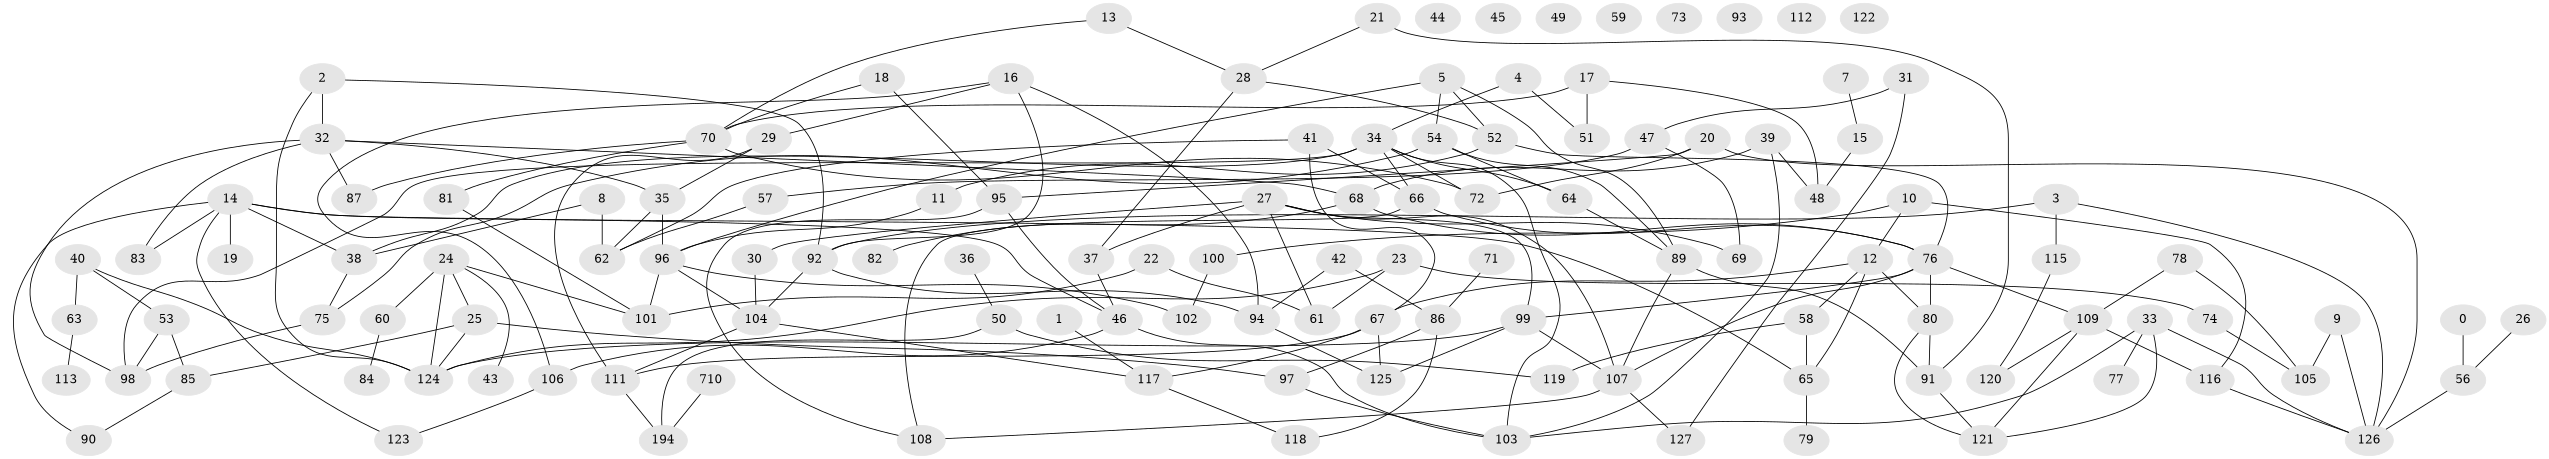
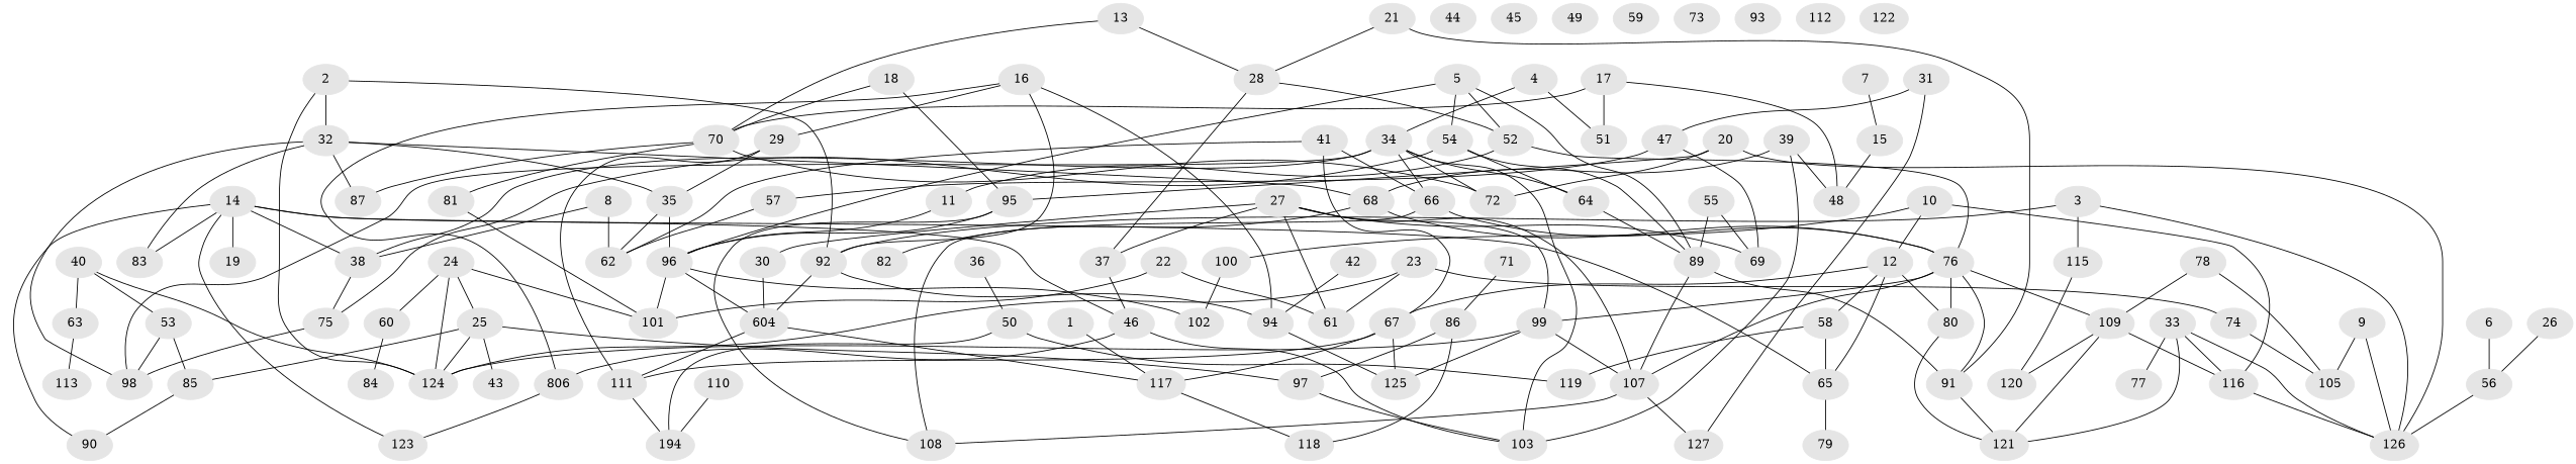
  graph {
    node [color=gray90 style=filled]
    1
    117
    118
    2
    32
    92
    124
    83
    35
    68
    87
    98
    94
-   104
+   104 [label=604]
    3
    115
    126
    120
    4
    34
    51
    38
    72
    103
    64
    66
    5
    52
    54
    89
    96
    11
    76
    75
    91
    107
    101
    102
-   6 [label=0]
+   6
    56
    7
    15
    48
    8
    62
    9
    105
    10
    12
    100
    116
    58
    65
    67
    80
    119
    79
    111
    125
    121
    13
    28
    70
    37
    81
    14
    46
    90
    123
    19
    16
    29
-   106
+   106 [label=806]
    17
    18
    95
    108
    20
    21
    22
    61
    23
    74
    24
    25
    60
    43
    85
    97
    84
    26
    27
    30
    69
    99
    127
    78
    109
    n99 [label=194]
    31
    47
    57
    82
    33
    77
    36
    50
    39
    40
    53
    63
    113
    41
    42
    86
    44
    45
    49
+   55
    59
    71
    73
    93
-   110 [label=710]
+   110
    112
    122
    1 -- 117
    117 -- 118
    2 -- 32
    2 -- 92
    2 -- 124
    32 -- 83
    32 -- 35
    32 -- 68
    32 -- 87
    32 -- 98
    92 -- 94
    92 -- 104
    35 -- 96
    35 -- 62
    68 -- 76
    68 -- 82
    94 -- 125
    104 -- 117
    104 -- 111
    3 -- 92
    3 -- 115
    3 -- 126
    115 -- 120
    4 -- 34
    4 -- 51
    34 -- 98
    34 -- 38
    34 -- 72
    34 -- 103
    34 -- 64
    34 -- 66
    38 -- 75
    64 -- 89
    66 -- 76
    66 -- 108
    5 -- 52
    5 -- 54
    5 -- 89
    5 -- 96
    52 -- 11
    52 -- 76
    54 -- 64
    54 -- 89
    54 -- 75
    89 -- 91
    89 -- 107
    96 -- 104
    96 -- 101
    96 -- 102
    11 -- 96
-   80 -- 91
+   76 -- 91
    76 -- 107
    76 -- 80
    76 -- 99
    76 -- 109
    75 -- 98
    91 -- 121
    107 -- 108
    107 -- 127
    6 -- 56
    56 -- 126
    7 -- 15
    15 -- 48
    8 -- 38
    8 -- 62
    9 -- 126
    9 -- 105
    10 -- 12
    10 -- 100
    10 -- 116
    12 -- 58
    12 -- 65
    12 -- 67
    12 -- 80
    100 -- 102
    116 -- 126
    58 -- 65
    58 -- 119
    65 -- 79
    67 -- 117
    67 -- 111
    67 -- 125
    80 -- 121
    111 -- n99
    13 -- 28
    13 -- 70
    28 -- 52
    28 -- 37
    70 -- 87
    70 -- 72
    70 -- 81
    37 -- 46
    81 -- 101
    14 -- 83
    14 -- 38
    14 -- 65
    14 -- 46
    14 -- 90
    14 -- 123
    14 -- 19
    46 -- 103
    46 -- 106
    16 -- 92
    16 -- 94
    16 -- 29
    16 -- 106
    29 -- 35
    29 -- 111
    106 -- 123
    17 -- 51
    17 -- 48
    17 -- 70
    18 -- 70
    18 -- 95
-   95 -- 46
+   95 -- 96
    95 -- 108
    20 -- 126
    20 -- 72
    20 -- 95
    21 -- 91
    21 -- 28
    22 -- 101
    22 -- 61
    23 -- 124
    23 -- 61
    23 -- 74
    74 -- 105
    24 -- 124
    24 -- 101
    24 -- 25
    24 -- 60
    25 -- 124
-   24 -- 43
+   25 -- 43
    25 -- 85
    25 -- 97
    60 -- 84
    85 -- 90
    97 -- 103
    26 -- 56
    27 -- 107
    27 -- 37
    27 -- 61
    27 -- 30
    27 -- 69
    27 -- 99
    30 -- 104
    99 -- 124
    99 -- 107
    99 -- 125
    78 -- 105
    78 -- 109
    109 -- 120
    109 -- 116
    109 -- 121
    31 -- 127
    31 -- 47
    47 -- 69
    47 -- 57
    57 -- 62
    33 -- 126
-   33 -- 103
+   33 -- 116
    33 -- 121
    33 -- 77
    36 -- 50
    50 -- 119
    50 -- n99
    39 -- 68
    39 -- 103
    39 -- 48
    40 -- 124
    40 -- 53
    40 -- 63
    53 -- 98
    53 -- 85
    63 -- 113
    41 -- 66
    41 -- 62
    41 -- 67
    42 -- 94
-   42 -- 86
    86 -- 118
    86 -- 97
+   55 -- 89
+   55 -- 69
    71 -- 86
    110 -- n99
  }
